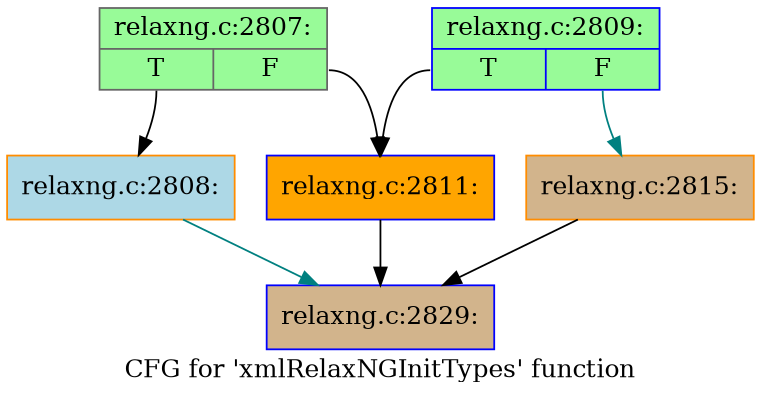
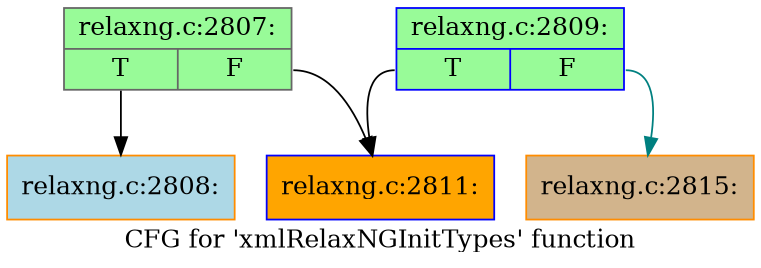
  digraph {
    label="CFG for 'xmlRelaxNGInitTypes' function"
    node [color=blue fillcolor=palegreen shape=record style=filled]
    edge [color=black]
    n1 [color=gray40 label="{relaxng.c:2807:|{<s0>T|<s1>F}}"]
    n2 [color=darkorange fillcolor=lightblue label="{relaxng.c:2808:}"]
    n3 [fillcolor=orange label="{relaxng.c:2811:}"]
-   n4 [fillcolor=tan label="{relaxng.c:2829:}"]
    n5 [label="{relaxng.c:2809:|{<s0>T|<s1>F}}"]
    n6 [color=darkorange fillcolor=tan label="{relaxng.c:2815:}"]
    n1 -> n2 [tailport=s0]
    n1 -> n3 [tailport=s1]
-   n2 -> n4 [color=teal]
-   n3 -> n4
    n5 -> n3 [tailport=s0]
    n5 -> n6 [color=teal tailport=s1]
-   n6 -> n4
  }
